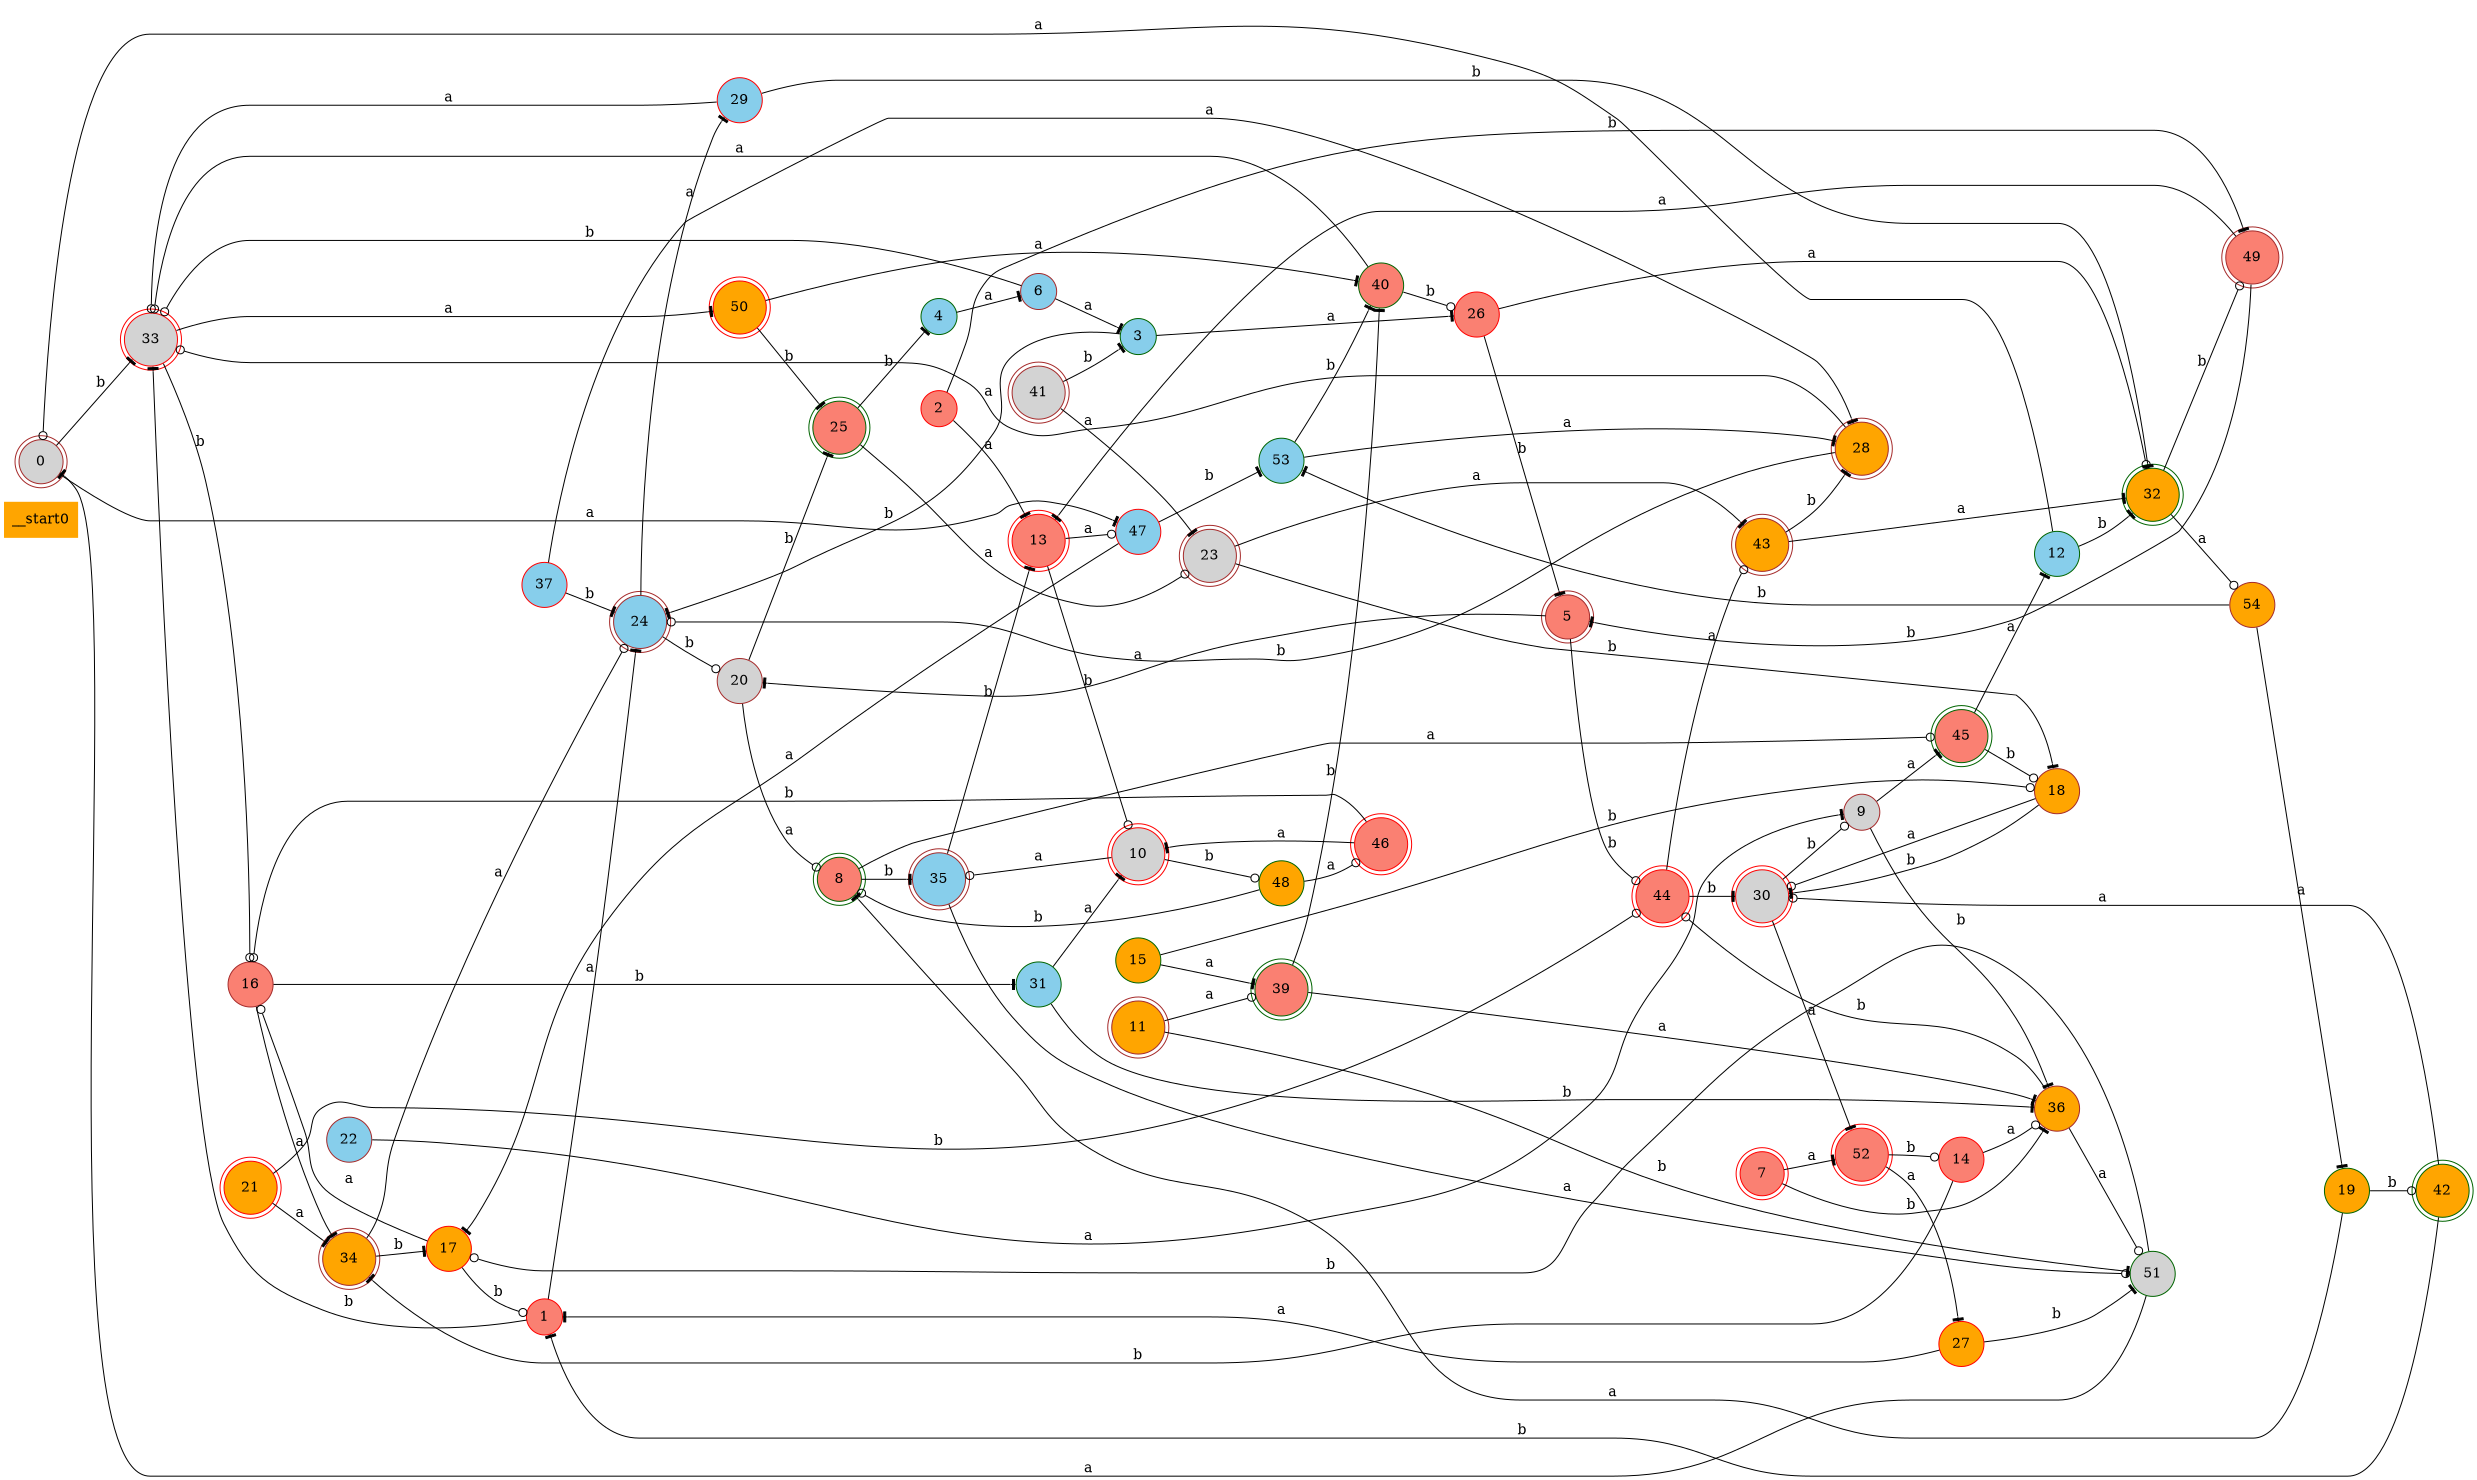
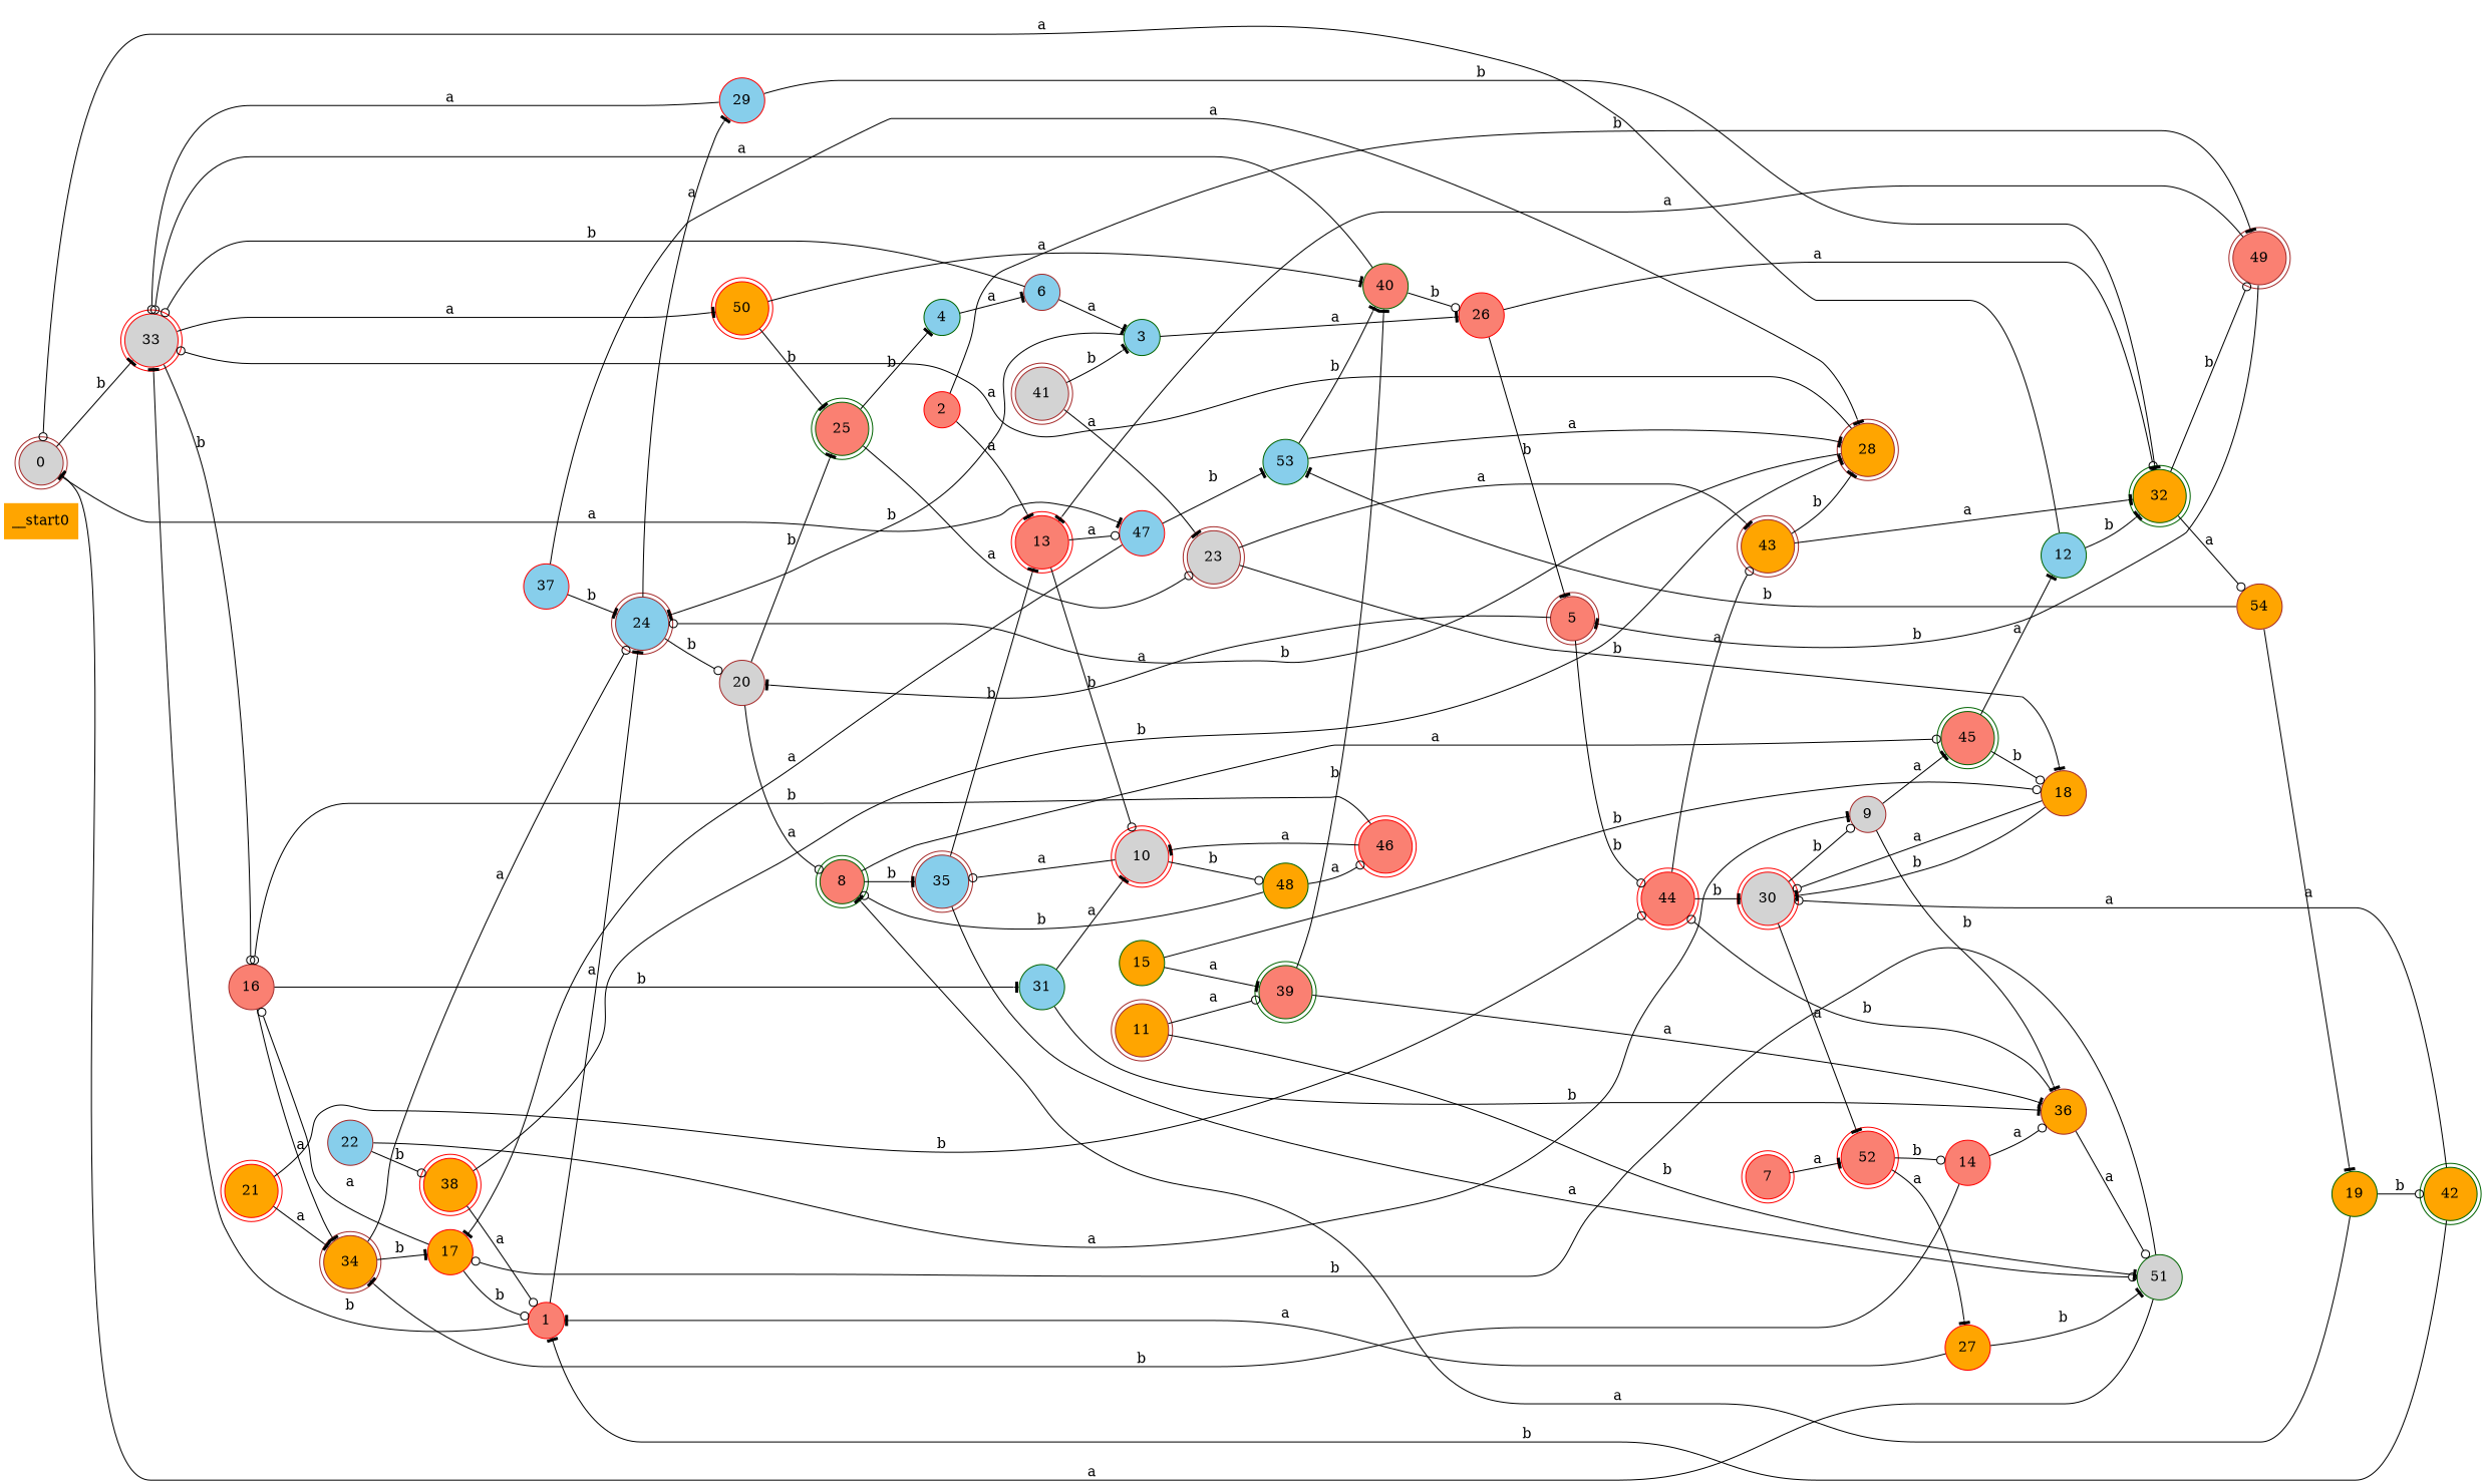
  digraph {
    rankdir=LR
    node [color=red fillcolor=orange shape=doublecircle style=filled]
    edge [arrowhead=tee]
    __start0 [shape=none]
    n2 [color=brown fillcolor=lightgrey label=0 style="rounded,filled"]
    n3 [fillcolor=lightgrey label=33 style="rounded,filled"]
    n4 [fillcolor=skyblue label=47 shape=circle]
    n5 [color=brown fillcolor=salmon label=16 shape=circle]
    n6 [label=50 style="rounded,filled"]
    n7 [label=17 shape=circle]
    n8 [color=darkgreen fillcolor=skyblue label=53 shape=circle]
    n9 [fillcolor=salmon label=1 shape=circle]
    n10 [color=brown fillcolor=skyblue label=24 style="rounded,filled"]
    n11 [color=brown fillcolor=lightgrey label=20 shape=circle]
    n12 [fillcolor=skyblue label=29 shape=circle]
    n13 [fillcolor=salmon label=2 shape=circle]
    n14 [fillcolor=salmon label=13 style="rounded,filled"]
    n15 [color=brown fillcolor=salmon label=49 style="rounded,filled"]
    n16 [fillcolor=lightgrey label=10 style="rounded,filled"]
    n17 [color=brown fillcolor=salmon label=5 style="rounded,filled"]
    n18 [color=darkgreen fillcolor=skyblue label=3 shape=circle]
    n19 [fillcolor=salmon label=26 shape=circle]
    n20 [color=darkgreen label=32 style="rounded,filled"]
    n21 [color=darkgreen fillcolor=skyblue label=4 shape=circle]
    n22 [color=brown fillcolor=skyblue label=6 shape=circle]
    n23 [fillcolor=salmon label=46 style="rounded,filled"]
    n24 [fillcolor=salmon label=44 style="rounded,filled"]
    n25 [color=darkgreen fillcolor=salmon label=8 style="rounded,filled"]
    n26 [color=darkgreen fillcolor=salmon label=25 style="rounded,filled"]
    n27 [fillcolor=lightgrey label=30 style="rounded,filled"]
    n28 [color=brown label=43 style="rounded,filled"]
    n29 [fillcolor=salmon label=7 style="rounded,filled"]
    n30 [color=brown label=36 shape=circle]
    n31 [fillcolor=salmon label=52 style="rounded,filled"]
    n32 [color=darkgreen fillcolor=lightgrey label=51 shape=circle]
    n33 [fillcolor=salmon label=14 shape=circle]
    n34 [label=27 shape=circle]
    n35 [color=brown fillcolor=skyblue label=35 style="rounded,filled"]
    n36 [color=darkgreen fillcolor=salmon label=45 style="rounded,filled"]
    n37 [color=darkgreen fillcolor=skyblue label=12 shape=circle]
    n38 [color=brown label=18 shape=circle]
    n39 [color=brown fillcolor=lightgrey label=9 shape=circle]
    n40 [color=darkgreen label=48 shape=circle]
    n41 [color=brown label=11 style="rounded,filled"]
    n42 [color=darkgreen fillcolor=salmon label=39 style="rounded,filled"]
    n43 [color=darkgreen fillcolor=salmon label=40 shape=circle]
    n44 [color=brown label=54 shape=circle]
    n45 [color=brown label=34 style="rounded,filled"]
    n46 [color=darkgreen label=15 shape=circle]
    n47 [color=darkgreen fillcolor=skyblue label=31 shape=circle]
    n48 [color=darkgreen label=19 shape=circle]
    n49 [color=darkgreen label=42 style="rounded,filled"]
    n50 [color=brown fillcolor=lightgrey label=23 style="rounded,filled"]
    n51 [label=21 style="rounded,filled"]
    n52 [color=brown fillcolor=skyblue label=22 shape=circle]
+   n53 [label=38 style="rounded,filled"]
    n54 [color=brown label=28 style="rounded,filled"]
    n55 [fillcolor=skyblue label=37 shape=circle]
    n56 [color=brown fillcolor=lightgrey label=41 style="rounded,filled"]
    n2 -> n3 [label=b]
    n2 -> n4 [label=a]
    n3 -> n5 [arrowhead=odot label=b]
    n3 -> n6 [label=a]
    n4 -> n7 [label=a]
    n4 -> n8 [label=b]
    n5 -> n45 [label=a]
    n5 -> n47 [label=b]
    n6 -> n26 [label=b]
    n6 -> n43 [label=a]
    n7 -> n5 [arrowhead=odot label=a]
    n7 -> n9 [arrowhead=odot label=b]
    n8 -> n43 [label=b]
    n8 -> n54 [label=a]
    n9 -> n3 [label=b]
    n9 -> n10 [label=a]
    n10 -> n11 [arrowhead=odot label=b]
    n10 -> n12 [label=a]
    n11 -> n25 [arrowhead=odot label=a]
    n11 -> n26 [label=b]
    n12 -> n3 [arrowhead=odot label=a]
    n12 -> n20 [label=b]
    n13 -> n14 [label=a]
    n13 -> n15 [label=b]
    n14 -> n4 [arrowhead=odot label=a]
    n14 -> n16 [arrowhead=odot label=b]
    n15 -> n14 [label=a]
    n15 -> n17 [label=b]
    n16 -> n35 [arrowhead=odot label=a]
    n16 -> n40 [arrowhead=odot label=b]
    n17 -> n11 [label=a]
    n17 -> n24 [arrowhead=odot label=b]
    n18 -> n10 [label=b]
    n18 -> n19 [label=a]
    n19 -> n17 [label=b]
    n19 -> n20 [arrowhead=odot label=a]
    n20 -> n15 [arrowhead=odot label=b]
    n20 -> n44 [arrowhead=odot label=a]
    n21 -> n22 [label=a]
    n22 -> n3 [arrowhead=odot label=b]
    n22 -> n18 [label=a]
    n23 -> n5 [arrowhead=odot label=b]
    n23 -> n16 [label=a]
    n24 -> n27 [label=b]
    n24 -> n28 [arrowhead=odot label=a]
    n25 -> n35 [label=b]
    n25 -> n36 [arrowhead=odot label=a]
    n26 -> n21 [label=b]
    n26 -> n50 [arrowhead=odot label=a]
    n27 -> n31 [label=a]
    n27 -> n39 [arrowhead=odot label=b]
    n28 -> n20 [label=a]
    n28 -> n54 [label=b]
-   n29 -> n30 [label=b]
    n29 -> n31 [label=a]
    n30 -> n24 [arrowhead=odot label=b]
    n30 -> n32 [arrowhead=odot label=a]
    n31 -> n33 [arrowhead=odot label=b]
    n31 -> n34 [label=a]
    n32 -> n2 [label=a]
    n32 -> n7 [arrowhead=odot label=b]
    n33 -> n30 [arrowhead=odot label=a]
    n33 -> n45 [label=b]
    n34 -> n9 [label=a]
    n34 -> n32 [label=b]
    n35 -> n14 [label=b]
    n35 -> n32 [arrowhead=odot label=a]
    n36 -> n37 [label=a]
    n36 -> n38 [arrowhead=odot label=b]
    n37 -> n2 [arrowhead=odot label=a]
    n37 -> n20 [label=b]
    n38 -> n27 [arrowhead=odot label=a]
    n38 -> n27 [label=b]
    n39 -> n30 [label=b]
    n39 -> n36 [label=a]
    n40 -> n23 [arrowhead=odot label=a]
    n40 -> n25 [arrowhead=odot label=b]
    n41 -> n32 [label=b]
    n41 -> n42 [arrowhead=odot label=a]
    n42 -> n30 [label=a]
    n42 -> n43 [label=b]
    n43 -> n3 [arrowhead=odot label=a]
    n43 -> n19 [arrowhead=odot label=b]
    n44 -> n8 [label=b]
    n44 -> n48 [label=a]
    n45 -> n7 [label=b]
    n45 -> n10 [arrowhead=odot label=a]
    n46 -> n38 [arrowhead=odot label=b]
    n46 -> n42 [label=a]
    n47 -> n16 [label=a]
    n47 -> n30 [label=b]
    n48 -> n25 [label=a]
    n48 -> n49 [arrowhead=odot label=b]
    n49 -> n9 [label=b]
    n49 -> n27 [arrowhead=odot label=a]
    n50 -> n28 [label=a]
    n50 -> n38 [label=b]
    n51 -> n24 [arrowhead=odot label=b]
    n51 -> n45 [label=a]
    n52 -> n39 [label=a]
+   n52 -> n53 [arrowhead=odot label=b]
+   n53 -> n9 [arrowhead=odot label=a]
+   n53 -> n54 [label=b]
    n54 -> n3 [arrowhead=odot label=a]
    n54 -> n10 [arrowhead=odot label=b]
    n55 -> n10 [label=b]
    n55 -> n54 [label=a]
    n56 -> n18 [label=b]
    n56 -> n50 [label=a]
  }
